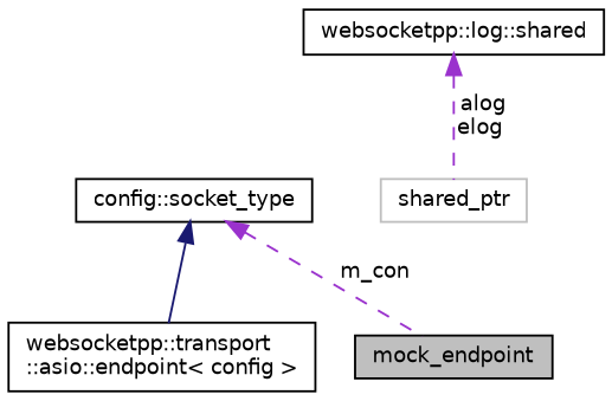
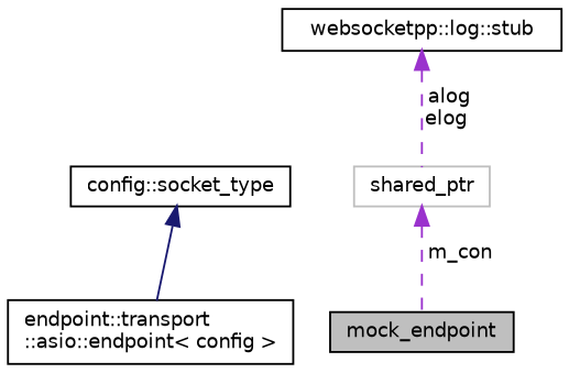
  digraph {
    node [color=black fillcolor=white fontname=Helvetica fontsize=10 shape=record style=filled]
    edge [color=darkorchid3 dir=back fontname=Helvetica fontsize=10 labelfontname=Helvetica labelfontsize=10 style=dashed]
    n1 [fillcolor=grey75 fontcolor=black height=0.2 label=mock_endpoint width=0.4]
-   n2 [height=0.2 label="websocketpp::transport\l::asio::endpoint\< config \>" width=0.4]
+   n2 [height=0.2 label="endpoint::transport\l::asio::endpoint\< config \>" width=0.4]
    n3 [height=0.2 label="config::socket_type" width=0.4]
    n4 [color=grey75 height=0.2 label=shared_ptr width=0.4]
-   n5 [height=0.2 label="websocketpp::log::shared" width=0.4]
+   n5 [height=0.2 label="websocketpp::log::stub" width=0.4]
    n3 -> n2 [color=midnightblue style=solid]
-   n3 -> n1 [label=" m_con"]
+   n4 -> n1 [label=" m_con"]
    n5 -> n4 [label=" alog\nelog"]
  }
